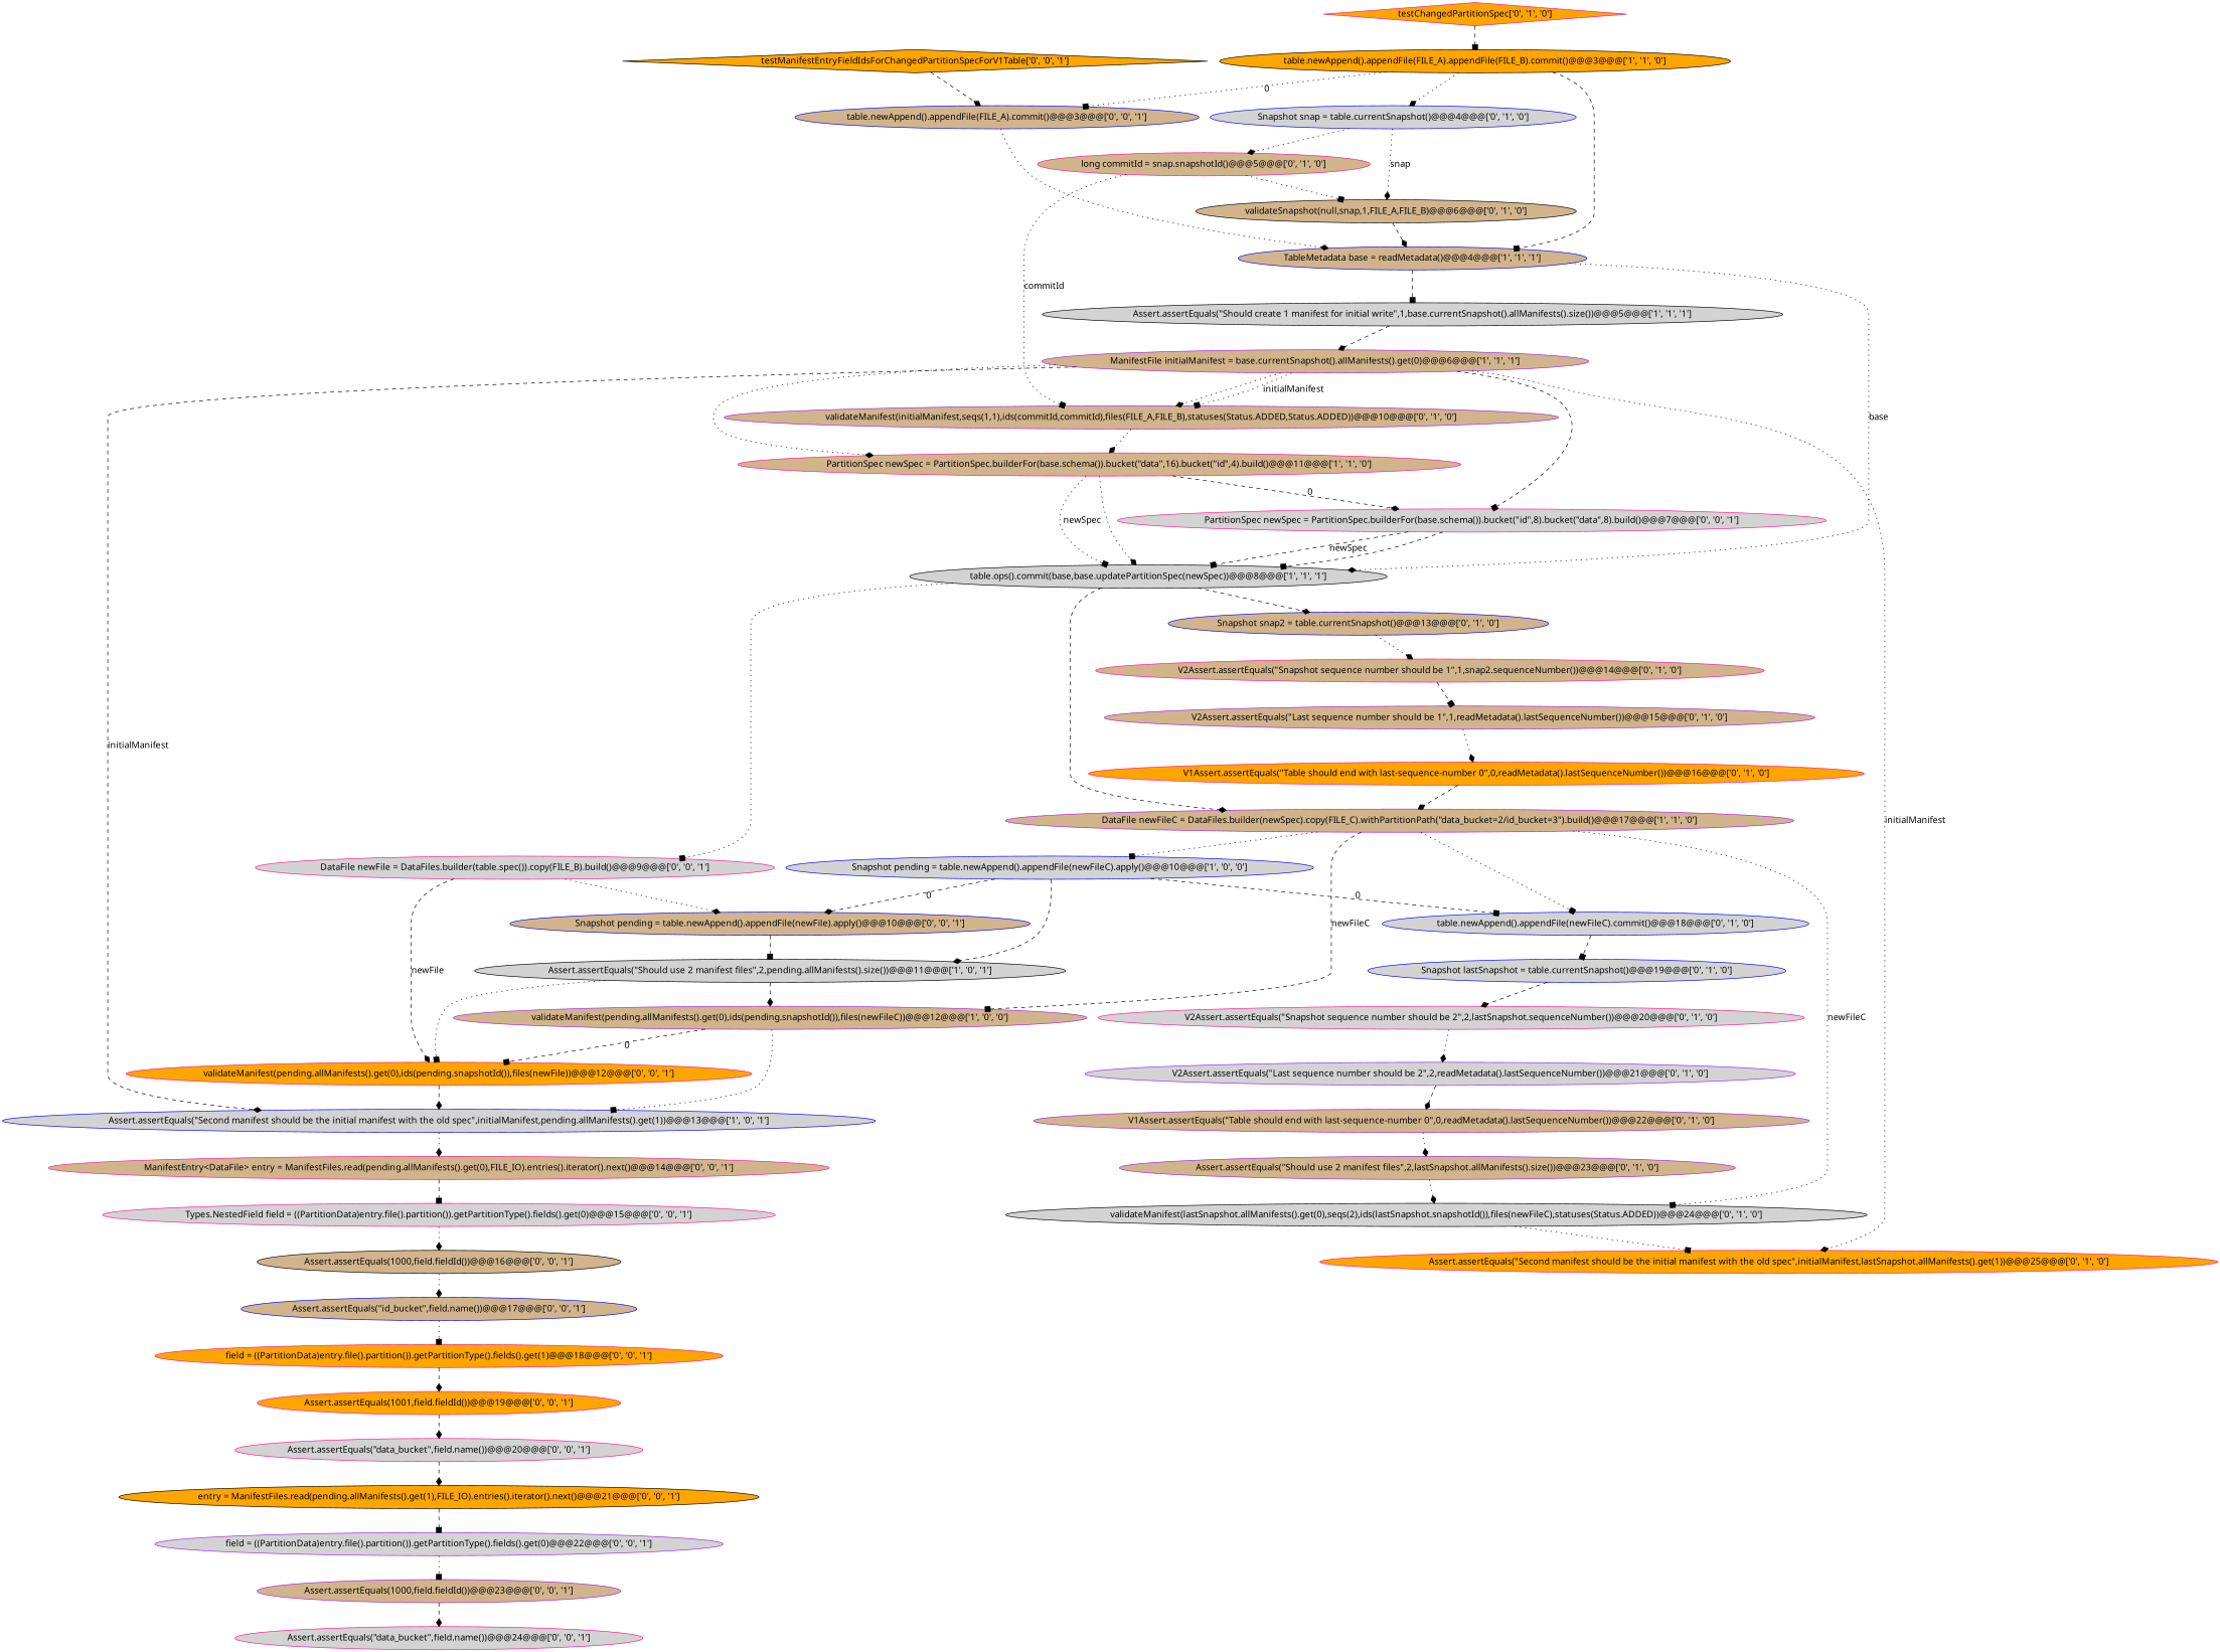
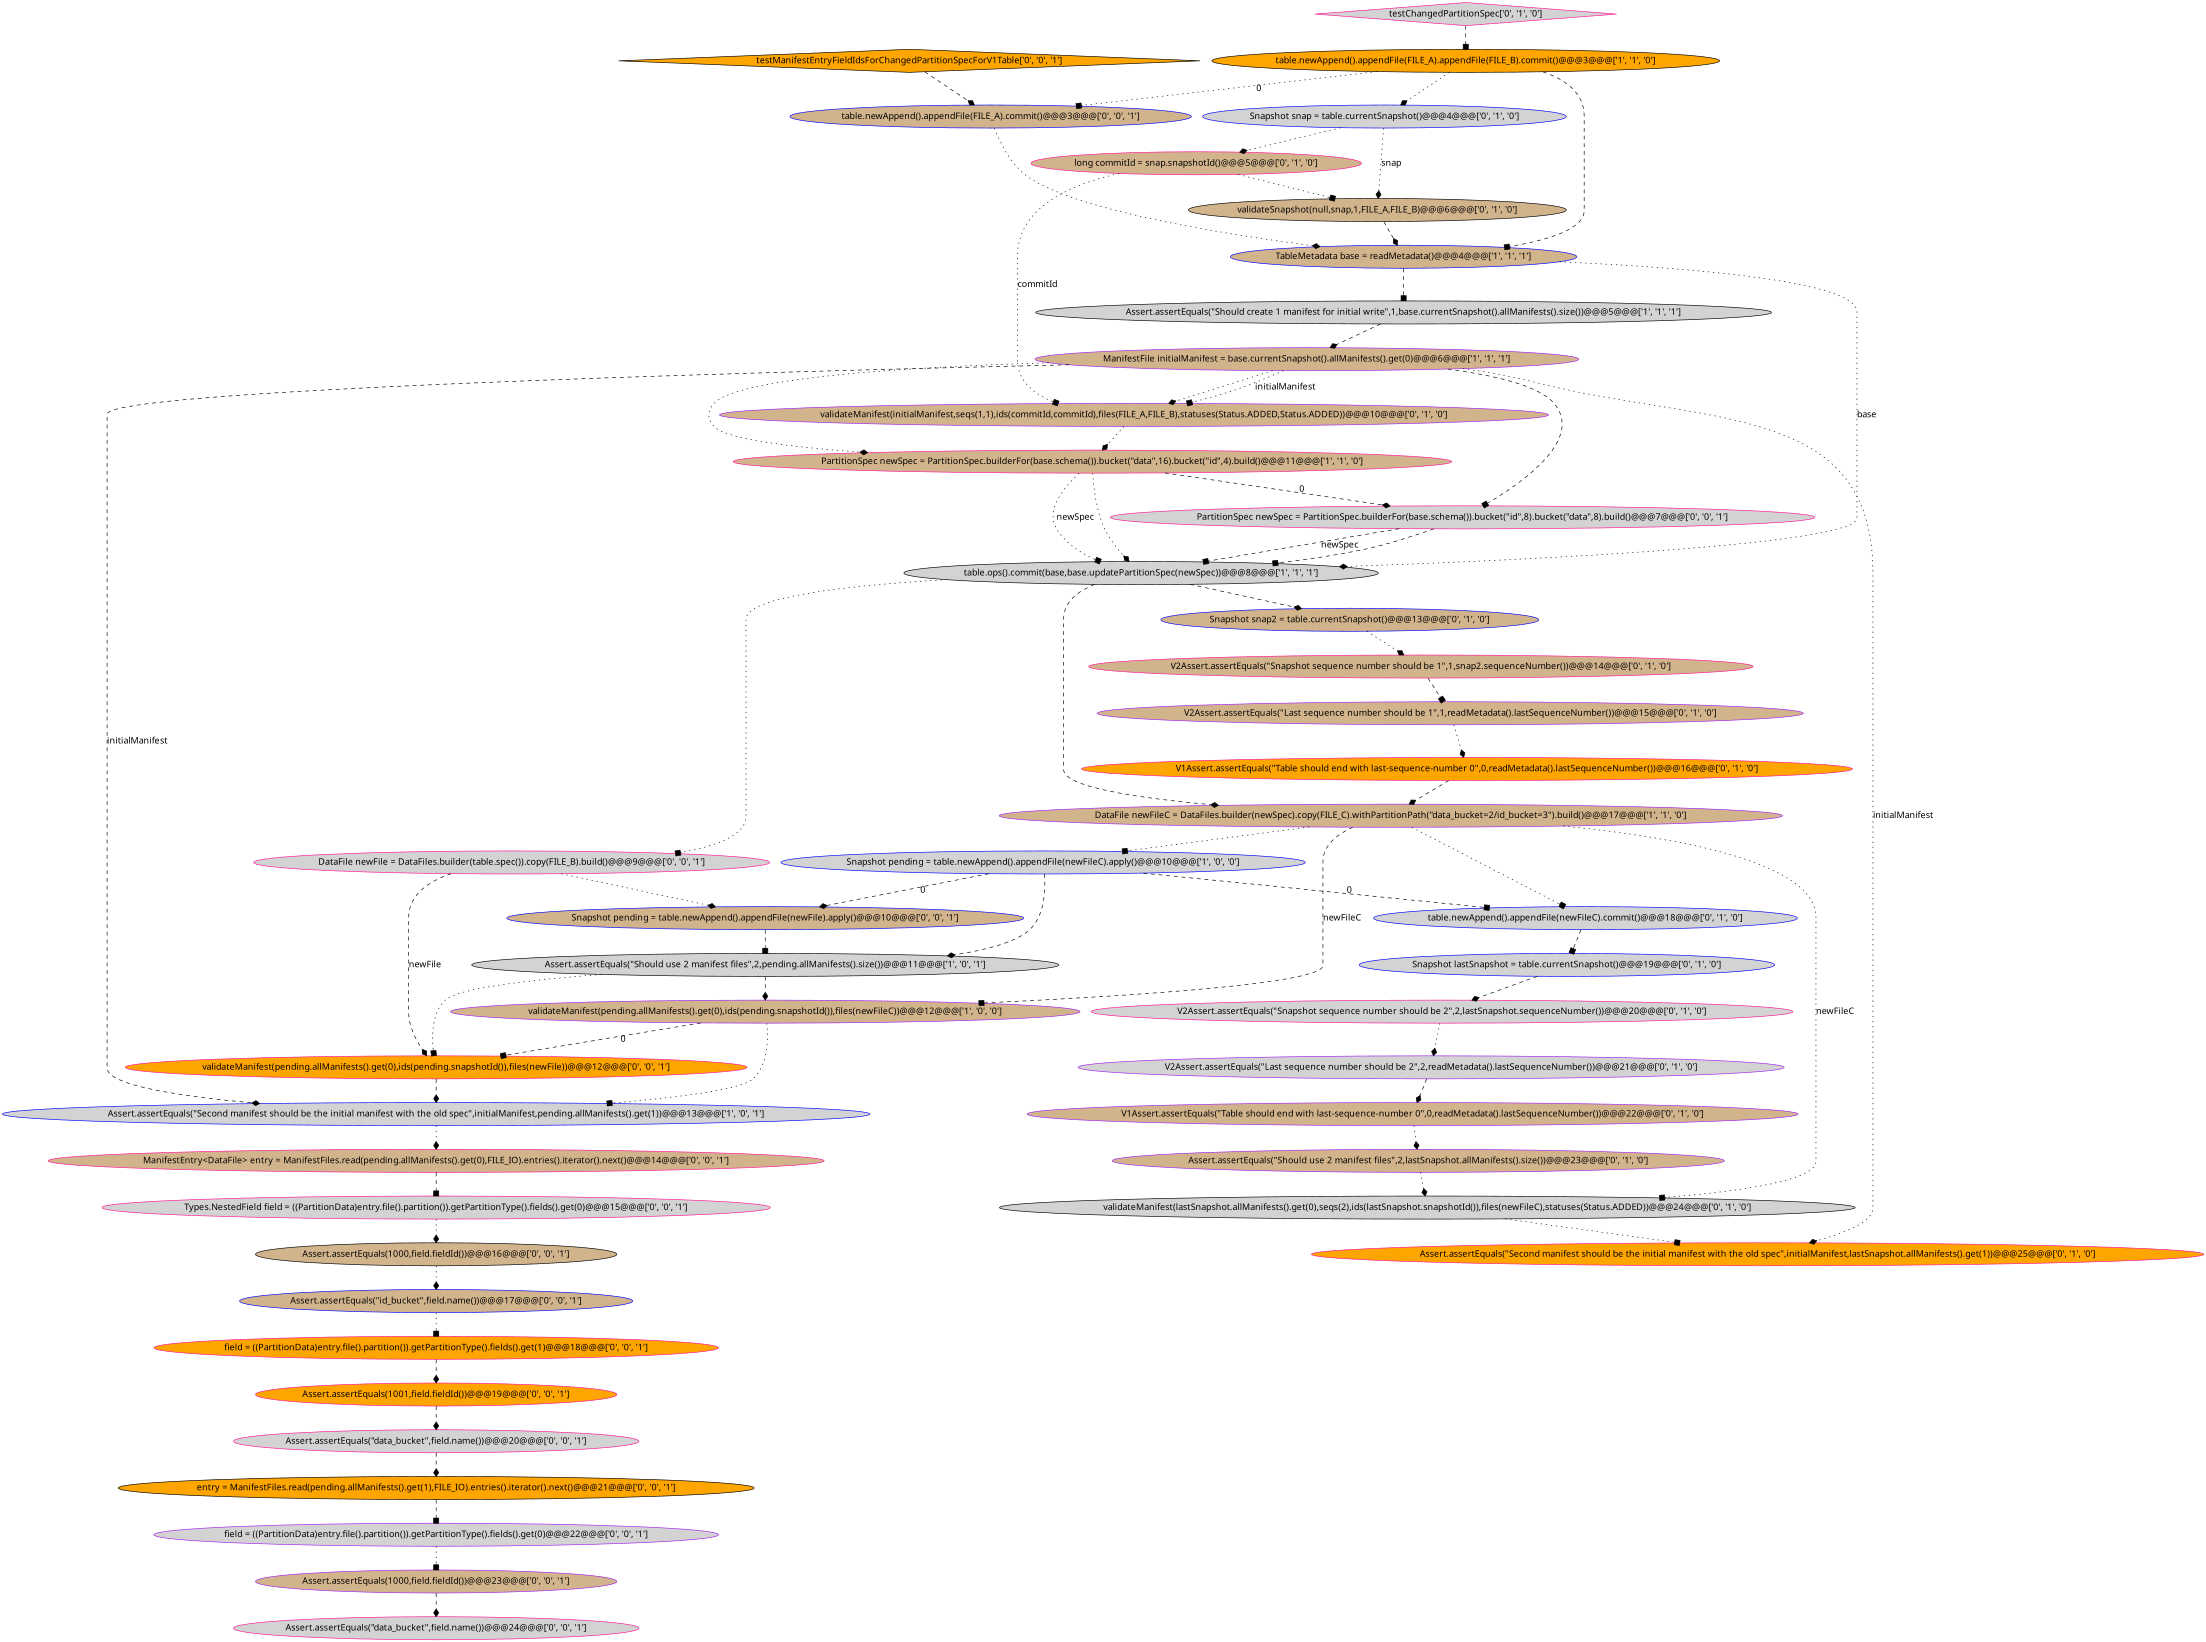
  digraph {
    fontname="Noto Sans"
    node [color=deeppink fillcolor=tan fontname="Noto Sans" shape=ellipse style=filled]
    edge [arrowhead=diamond fontname="Noto Sans" style=dotted]
    n1 [color=black fillcolor=lightgrey label="validateManifest(lastSnapshot.allManifests().get(0),seqs(2),ids(lastSnapshot.snapshotId()),files(newFileC),statuses(Status.ADDED))@@@24@@@['0', '1', '0']"]
    n2 [fillcolor=orange label="Assert.assertEquals(\"Second manifest should be the initial manifest with the old spec\",initialManifest,lastSnapshot.allManifests().get(1))@@@25@@@['0', '1', '0']"]
    n3 [fillcolor=orange label="validateManifest(pending.allManifests().get(0),ids(pending.snapshotId()),files(newFile))@@@12@@@['0', '0', '1']"]
    n4 [color=blue fillcolor=lightgrey label="Assert.assertEquals(\"Second manifest should be the initial manifest with the old spec\",initialManifest,pending.allManifests().get(1))@@@13@@@['1', '0', '1']"]
    n5 [label="ManifestEntry<DataFile> entry = ManifestFiles.read(pending.allManifests().get(0),FILE_IO).entries().iterator().next()@@@14@@@['0', '0', '1']"]
    n6 [color=black label="validateSnapshot(null,snap,1,FILE_A,FILE_B)@@@6@@@['0', '1', '0']"]
    n7 [color=blue label="TableMetadata base = readMetadata()@@@4@@@['1', '1', '1']"]
    n8 [color=black fillcolor=lightgrey label="table.ops().commit(base,base.updatePartitionSpec(newSpec))@@@8@@@['1', '1', '1']"]
    n9 [color=black fillcolor=lightgrey label="Assert.assertEquals(\"Should create 1 manifest for initial write\",1,base.currentSnapshot().allManifests().size())@@@5@@@['1', '1', '1']"]
    n10 [color=black fillcolor=orange label="entry = ManifestFiles.read(pending.allManifests().get(1),FILE_IO).entries().iterator().next()@@@21@@@['0', '0', '1']"]
    n11 [color=purple fillcolor=lightgrey label="field = ((PartitionData)entry.file().partition()).getPartitionType().fields().get(0)@@@22@@@['0', '0', '1']"]
    n12 [color=purple label="Assert.assertEquals(1000,field.fieldId())@@@23@@@['0', '0', '1']"]
    n13 [fillcolor=lightgrey label="PartitionSpec newSpec = PartitionSpec.builderFor(base.schema()).bucket(\"id\",8).bucket(\"data\",8).build()@@@7@@@['0', '0', '1']"]
    n14 [color=blue label="Snapshot snap2 = table.currentSnapshot()@@@13@@@['0', '1', '0']"]
    n15 [fillcolor=lightgrey label="DataFile newFile = DataFiles.builder(table.spec()).copy(FILE_B).build()@@@9@@@['0', '0', '1']"]
    n16 [color=purple label="DataFile newFileC = DataFiles.builder(newSpec).copy(FILE_C).withPartitionPath(\"data_bucket=2/id_bucket=3\").build()@@@17@@@['1', '1', '0']"]
    n17 [color=purple label="ManifestFile initialManifest = base.currentSnapshot().allManifests().get(0)@@@6@@@['1', '1', '1']"]
    n18 [color=purple label="validateManifest(initialManifest,seqs(1,1),ids(commitId,commitId),files(FILE_A,FILE_B),statuses(Status.ADDED,Status.ADDED))@@@10@@@['0', '1', '0']"]
    n19 [label="PartitionSpec newSpec = PartitionSpec.builderFor(base.schema()).bucket(\"data\",16).bucket(\"id\",4).build()@@@11@@@['1', '1', '0']"]
    n20 [label="V2Assert.assertEquals(\"Snapshot sequence number should be 1\",1,snap2.sequenceNumber())@@@14@@@['0', '1', '0']"]
    n21 [color=purple label="V2Assert.assertEquals(\"Last sequence number should be 1\",1,readMetadata().lastSequenceNumber())@@@15@@@['0', '1', '0']"]
    n22 [fillcolor=lightgrey label="V2Assert.assertEquals(\"Snapshot sequence number should be 2\",2,lastSnapshot.sequenceNumber())@@@20@@@['0', '1', '0']"]
    n23 [color=purple fillcolor=lightgrey label="V2Assert.assertEquals(\"Last sequence number should be 2\",2,readMetadata().lastSequenceNumber())@@@21@@@['0', '1', '0']"]
    n24 [color=purple label="V1Assert.assertEquals(\"Table should end with last-sequence-number 0\",0,readMetadata().lastSequenceNumber())@@@22@@@['0', '1', '0']"]
    n25 [fillcolor=lightgrey label="Types.NestedField field = ((PartitionData)entry.file().partition()).getPartitionType().fields().get(0)@@@15@@@['0', '0', '1']"]
    n26 [color=black label="Assert.assertEquals(1000,field.fieldId())@@@16@@@['0', '0', '1']"]
    n27 [color=blue label="Assert.assertEquals(\"id_bucket\",field.name())@@@17@@@['0', '0', '1']"]
    n28 [fillcolor=orange label="field = ((PartitionData)entry.file().partition()).getPartitionType().fields().get(1)@@@18@@@['0', '0', '1']"]
    n29 [fillcolor=orange label="Assert.assertEquals(1001,field.fieldId())@@@19@@@['0', '0', '1']"]
    n30 [fillcolor=lightgrey label="Assert.assertEquals(\"data_bucket\",field.name())@@@20@@@['0', '0', '1']"]
    n31 [color=black fillcolor=lightgrey label="Assert.assertEquals(\"Should use 2 manifest files\",2,pending.allManifests().size())@@@11@@@['1', '0', '1']"]
    n32 [color=purple label="validateManifest(pending.allManifests().get(0),ids(pending.snapshotId()),files(newFileC))@@@12@@@['1', '0', '0']"]
    n33 [color=black fillcolor=orange label="table.newAppend().appendFile(FILE_A).appendFile(FILE_B).commit()@@@3@@@['1', '1', '0']"]
    n34 [color=blue label="table.newAppend().appendFile(FILE_A).commit()@@@3@@@['0', '0', '1']"]
    n35 [color=blue fillcolor=lightgrey label="Snapshot snap = table.currentSnapshot()@@@4@@@['0', '1', '0']"]
    n36 [color=purple label="Assert.assertEquals(\"Should use 2 manifest files\",2,lastSnapshot.allManifests().size())@@@23@@@['0', '1', '0']"]
    n37 [color=blue fillcolor=lightgrey label="table.newAppend().appendFile(newFileC).commit()@@@18@@@['0', '1', '0']"]
    n38 [color=blue fillcolor=lightgrey label="Snapshot lastSnapshot = table.currentSnapshot()@@@19@@@['0', '1', '0']"]
    n39 [color=blue label="Snapshot pending = table.newAppend().appendFile(newFile).apply()@@@10@@@['0', '0', '1']"]
    n40 [color=blue fillcolor=lightgrey label="Snapshot pending = table.newAppend().appendFile(newFileC).apply()@@@10@@@['1', '0', '0']"]
    n41 [fillcolor=orange label="V1Assert.assertEquals(\"Table should end with last-sequence-number 0\",0,readMetadata().lastSequenceNumber())@@@16@@@['0', '1', '0']"]
    n42 [label="long commitId = snap.snapshotId()@@@5@@@['0', '1', '0']"]
-   n43 [fillcolor=orange label="testChangedPartitionSpec['0', '1', '0']" shape=diamond]
+   n43 [fillcolor=lightgrey label="testChangedPartitionSpec['0', '1', '0']" shape=diamond]
    n44 [fillcolor=lightgrey label="Assert.assertEquals(\"data_bucket\",field.name())@@@24@@@['0', '0', '1']"]
    n45 [color=black fillcolor=orange label="testManifestEntryFieldIdsForChangedPartitionSpecForV1Table['0', '0', '1']" shape=diamond]
    n1 -> n2 [arrowhead=box]
    n3 -> n4 [style=dashed]
    n4 -> n5
    n5 -> n25 [arrowhead=box style=dashed]
    n6 -> n7 [style=dashed]
    n7 -> n8 [label=base]
    n7 -> n9 [arrowhead=box style=dashed]
    n8 -> n14 [style=dashed]
    n8 -> n15 [arrowhead=box]
    n8 -> n16 [style=dashed]
    n9 -> n17 [style=dashed]
    n10 -> n11 [arrowhead=box style=dashed]
    n11 -> n12 [arrowhead=box]
    n12 -> n44 [style=dashed]
    n13 -> n8 [arrowhead=box label=newSpec style=dashed]
    n13 -> n8 [arrowhead=box style=dashed]
    n14 -> n20
    n15 -> n3 [label=newFile style=dashed]
    n15 -> n39
    n16 -> n1 [arrowhead=box label=newFileC]
    n16 -> n32 [arrowhead=box label=newFileC style=dashed]
    n16 -> n37 [arrowhead=box]
    n16 -> n40 [arrowhead=box]
    n17 -> n2 [label=initialManifest]
    n17 -> n4 [label=initialManifest style=dashed]
    n17 -> n13 [arrowhead=box style=dashed]
    n17 -> n18
    n17 -> n18 [arrowhead=box label=initialManifest]
    n17 -> n19
    n18 -> n19
    n19 -> n8
    n19 -> n8 [arrowhead=box label=newSpec]
    n19 -> n13 [label=0 style=dashed]
    n20 -> n21 [arrowhead=box style=dashed]
    n21 -> n41
    n22 -> n23
    n23 -> n24 [style=dashed]
    n24 -> n36
    n25 -> n26
    n26 -> n27
    n27 -> n28 [arrowhead=box]
    n28 -> n29 [style=dashed]
    n29 -> n30 [style=dashed]
    n30 -> n10 [style=dashed]
    n31 -> n3 [arrowhead=box]
    n31 -> n32 [style=dashed]
    n32 -> n3 [arrowhead=box label=0 style=dashed]
    n32 -> n4 [arrowhead=box]
    n33 -> n7 [arrowhead=box style=dashed]
    n33 -> n34 [arrowhead=box label=0]
    n33 -> n35
    n34 -> n7
    n35 -> n6 [label=snap]
    n35 -> n42
    n36 -> n1
    n37 -> n38 [arrowhead=box style=dashed]
    n38 -> n22 [style=dashed]
    n39 -> n31 [arrowhead=box style=dashed]
    n40 -> n31 [style=dashed]
    n40 -> n37 [arrowhead=box label=0 style=dashed]
    n40 -> n39 [label=0 style=dashed]
    n41 -> n16 [style=dashed]
    n42 -> n6 [arrowhead=box]
    n42 -> n18 [arrowhead=box label=commitId]
    n43 -> n33 [arrowhead=box style=dashed]
    n45 -> n34 [style=dashed]
  }
